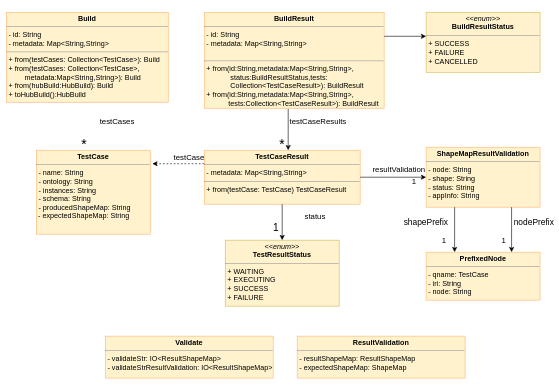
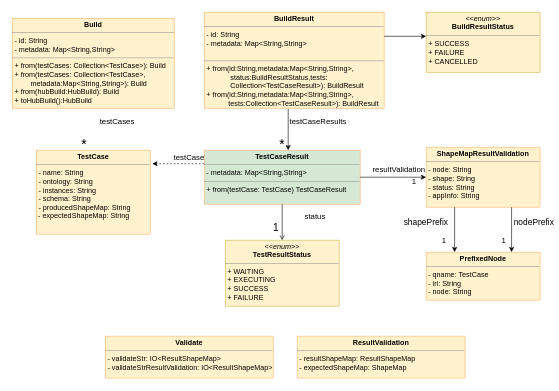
  <mxCell id="0" />
  <mxCell id="1" parent="0" />
- <mxCell id="2" value="&lt;p style=&quot;margin: 0px ; margin-top: 4px ; text-align: center&quot;&gt;&lt;b&gt;Build&lt;/b&gt;&lt;br&gt;&lt;/p&gt;&lt;hr size=&quot;1&quot;&gt;&lt;p style=&quot;margin: 0px ; margin-left: 4px&quot;&gt;- id: String&lt;/p&gt;&lt;p style=&quot;margin: 0px ; margin-left: 4px&quot;&gt;- metadata: Map&amp;lt;String,String&amp;gt;&lt;/p&gt;&lt;hr size=&quot;1&quot;&gt;&lt;p style=&quot;margin: 0px ; margin-left: 4px&quot;&gt;+ from(testCases: Collection&amp;lt;TestCase&amp;gt;): Build&lt;/p&gt;&lt;p style=&quot;margin: 0px ; margin-left: 4px&quot;&gt;+ from(testCases: Collection&amp;lt;TestCase&amp;gt;,&lt;/p&gt;&lt;p style=&quot;margin: 0px ; margin-left: 4px&quot;&gt;&amp;nbsp; &amp;nbsp; &amp;nbsp; &amp;nbsp; metadata:Map&amp;lt;String,String&amp;gt;): Build&lt;/p&gt;&lt;p style=&quot;margin: 0px ; margin-left: 4px&quot;&gt;+ from(hubBuild:HubBuild): Build&lt;/p&gt;&lt;p style=&quot;margin: 0px ; margin-left: 4px&quot;&gt;+ toHubBuild():HubBuild&lt;br&gt;&lt;/p&gt;" style="verticalAlign=top;align=left;overflow=fill;fontSize=12;fontFamily=Helvetica;html=1;fillColor=#fff2cc;strokeColor=#FFB570;" vertex="1" parent="1"><mxGeometry x="10" y="20" width="270" height="150" as="geometry" /></mxCell>
+ <mxCell id="2" value="&lt;p style=&quot;margin: 0px ; margin-top: 4px ; text-align: center&quot;&gt;&lt;b&gt;Build&lt;/b&gt;&lt;br&gt;&lt;/p&gt;&lt;hr size=&quot;1&quot;&gt;&lt;p style=&quot;margin: 0px ; margin-left: 4px&quot;&gt;- id: String&lt;/p&gt;&lt;p style=&quot;margin: 0px ; margin-left: 4px&quot;&gt;- metadata: Map&amp;lt;String,String&amp;gt;&lt;/p&gt;&lt;hr size=&quot;1&quot;&gt;&lt;p style=&quot;margin: 0px ; margin-left: 4px&quot;&gt;+ from(testCases: Collection&amp;lt;TestCase&amp;gt;): Build&lt;/p&gt;&lt;p style=&quot;margin: 0px ; margin-left: 4px&quot;&gt;+ from(testCases: Collection&amp;lt;TestCase&amp;gt;,&lt;/p&gt;&lt;p style=&quot;margin: 0px ; margin-left: 4px&quot;&gt;&amp;nbsp; &amp;nbsp; &amp;nbsp; &amp;nbsp; metadata:Map&amp;lt;String,String&amp;gt;): Build&lt;/p&gt;&lt;p style=&quot;margin: 0px ; margin-left: 4px&quot;&gt;+ from(hubBuild:HubBuild): Build&lt;/p&gt;&lt;p style=&quot;margin: 0px ; margin-left: 4px&quot;&gt;+ toHubBuild():HubBuild&lt;br&gt;&lt;/p&gt;" style="verticalAlign=top;align=left;overflow=fill;fontSize=12;fontFamily=Helvetica;html=1;fillColor=#fff2cc;strokeColor=#FFB570;" vertex="1" parent="1"><mxGeometry x="20" y="30" width="270" height="150" as="geometry" /></mxCell>
  <mxCell id="3" value="&lt;p style=&quot;margin: 0px ; margin-top: 4px ; text-align: center&quot;&gt;&lt;b&gt;BuildResult&lt;/b&gt;&lt;br&gt;&lt;/p&gt;&lt;hr size=&quot;1&quot;&gt;&lt;p style=&quot;margin: 0px ; margin-left: 4px&quot;&gt;- id: String&lt;/p&gt;&lt;p style=&quot;margin: 0px ; margin-left: 4px&quot;&gt;- metadata: Map&amp;lt;String,String&amp;gt;&lt;/p&gt;&lt;p style=&quot;margin: 0px ; margin-left: 4px&quot;&gt;&lt;br&gt;&lt;/p&gt;&lt;hr size=&quot;1&quot;&gt;&lt;p style=&quot;margin: 0px ; margin-left: 4px&quot;&gt;+ from(id:String,metadata:Map&amp;lt;String,String&amp;gt;,&lt;/p&gt;&lt;p style=&quot;margin: 0px ; margin-left: 4px&quot;&gt;&amp;nbsp; &amp;nbsp; &amp;nbsp; &amp;nbsp; &amp;nbsp; &amp;nbsp; status:BuildResultStatus,tests:&lt;/p&gt;&lt;p style=&quot;margin: 0px ; margin-left: 4px&quot;&gt;&amp;nbsp; &amp;nbsp; &amp;nbsp; &amp;nbsp; &amp;nbsp; &amp;nbsp; Collection&amp;lt;TestCaseResult&amp;gt;):&lt;span&gt;&amp;nbsp;BuildResult&lt;/span&gt;&lt;/p&gt;&lt;p style=&quot;margin: 0px 0px 0px 4px&quot;&gt;+ from(id:String,metadata:Map&amp;lt;String,String&amp;gt;,&lt;/p&gt;&lt;p style=&quot;margin: 0px 0px 0px 4px&quot;&gt;&amp;nbsp; &amp;nbsp; &amp;nbsp; &amp;nbsp; &amp;nbsp; &amp;nbsp;tests:Collection&amp;lt;TestCaseResult&amp;gt;):&amp;nbsp;BuildResult&lt;/p&gt;" style="verticalAlign=top;align=left;overflow=fill;fontSize=12;fontFamily=Helvetica;html=1;fillColor=#fff2cc;strokeColor=#FFB570;" vertex="1" parent="1"><mxGeometry x="340" y="20" width="300" height="160" as="geometry" /></mxCell>
  <mxCell id="4" value="&lt;p style=&quot;margin: 0px ; margin-top: 4px ; text-align: center&quot;&gt;&lt;i&gt;&amp;lt;&amp;lt;enum&amp;gt;&amp;gt;&lt;/i&gt;&lt;br&gt;&lt;b&gt;BuildResultStatus&lt;/b&gt;&lt;/p&gt;&lt;hr size=&quot;1&quot;&gt;&lt;p style=&quot;margin: 0px ; margin-left: 4px&quot;&gt;+ SUCCESS&lt;br&gt;+ FAILURE&lt;/p&gt;&lt;p style=&quot;margin: 0px ; margin-left: 4px&quot;&gt;+ CANCELLED&lt;/p&gt;" style="verticalAlign=top;align=left;overflow=fill;fontSize=12;fontFamily=Helvetica;html=1;fillColor=#fff2cc;strokeColor=#d6b656;" vertex="1" parent="1"><mxGeometry x="710" y="20" width="190" height="100" as="geometry" /></mxCell>
  <mxCell id="5" value="" style="endArrow=classic;html=1;exitX=1;exitY=0.25;exitDx=0;exitDy=0;" edge="1" parent="1" source="3"><mxGeometry width="50" height="50" relative="1" as="geometry"><mxPoint x="230" y="639" as="sourcePoint" /><mxPoint x="710" y="60" as="targetPoint" /></mxGeometry></mxCell>
  <mxCell id="6" value="&lt;p style=&quot;margin: 0px ; margin-top: 4px ; text-align: center&quot;&gt;&lt;b&gt;TestCase&lt;/b&gt;&lt;/p&gt;&lt;hr size=&quot;1&quot;&gt;&lt;p style=&quot;margin: 0px ; margin-left: 4px&quot;&gt;- name: String&lt;/p&gt;&lt;p style=&quot;margin: 0px ; margin-left: 4px&quot;&gt;- ontology: String&lt;br&gt;&lt;/p&gt;&lt;p style=&quot;margin: 0px ; margin-left: 4px&quot;&gt;- instances: String&lt;br&gt;&lt;/p&gt;&lt;p style=&quot;margin: 0px ; margin-left: 4px&quot;&gt;- schema: String&lt;br&gt;&lt;/p&gt;&lt;p style=&quot;margin: 0px ; margin-left: 4px&quot;&gt;- producedShapeMap: String&lt;br&gt;&lt;/p&gt;&amp;nbsp;- expectedShapeMap: String&lt;br&gt;&lt;p style=&quot;margin: 0px ; margin-left: 4px&quot;&gt;&lt;br&gt;&lt;/p&gt;&lt;p style=&quot;margin: 0px ; margin-left: 4px&quot;&gt;&lt;br&gt;&lt;/p&gt;" style="verticalAlign=top;align=left;overflow=fill;fontSize=12;fontFamily=Helvetica;html=1;fillColor=#fff2cc;strokeColor=#FFB570;" vertex="1" parent="1"><mxGeometry x="60" y="250" width="190" height="140" as="geometry" /></mxCell>
- <mxCell id="7" value="&lt;p style=&quot;margin: 0px ; margin-top: 4px ; text-align: center&quot;&gt;&lt;b&gt;TestCaseResult&lt;/b&gt;&lt;br&gt;&lt;/p&gt;&lt;hr size=&quot;1&quot;&gt;&lt;p style=&quot;margin: 0px ; margin-left: 4px&quot;&gt;&lt;span&gt;- metadata: Map&amp;lt;String,String&amp;gt;&lt;/span&gt;&lt;br&gt;&lt;/p&gt;&lt;hr size=&quot;1&quot;&gt;&lt;p style=&quot;margin: 0px ; margin-left: 4px&quot;&gt;+ from(testCase: TestCase) TestCaseResult&lt;/p&gt;" style="verticalAlign=top;align=left;overflow=fill;fontSize=12;fontFamily=Helvetica;html=1;fillColor=#fff2cc;strokeColor=#FFB570;" vertex="1" parent="1"><mxGeometry x="340" y="250" width="260" height="90" as="geometry" /></mxCell>
+ <mxCell id="7" value="&lt;p style=&quot;margin: 0px ; margin-top: 4px ; text-align: center&quot;&gt;&lt;b&gt;TestCaseResult&lt;/b&gt;&lt;br&gt;&lt;/p&gt;&lt;hr size=&quot;1&quot;&gt;&lt;p style=&quot;margin: 0px ; margin-left: 4px&quot;&gt;&lt;span&gt;- metadata: Map&amp;lt;String,String&amp;gt;&lt;/span&gt;&lt;br&gt;&lt;/p&gt;&lt;hr size=&quot;1&quot;&gt;&lt;p style=&quot;margin: 0px ; margin-left: 4px&quot;&gt;+ from(testCase: TestCase) TestCaseResult&lt;/p&gt;" style="verticalAlign=top;align=left;overflow=fill;fontSize=12;fontFamily=Helvetica;html=1;fillColor=#d5e8d4;strokeColor=#FFB570;" vertex="1" parent="1"><mxGeometry x="340" y="250" width="260" height="90" as="geometry" /></mxCell>
  <mxCell id="8" value="" style="endArrow=classic;html=1;fontSize=19;entryX=0.75;entryY=1;entryDx=0;entryDy=0;" edge="1" parent="1" target="29"><mxGeometry width="50" height="50" relative="1" as="geometry"><mxPoint x="480" y="181" as="sourcePoint" /><mxPoint x="510" y="494" as="targetPoint" /></mxGeometry></mxCell>
  <mxCell id="9" value="*" style="text;html=1;strokeColor=none;fillColor=none;align=center;verticalAlign=middle;whiteSpace=wrap;rounded=0;fontSize=19;" vertex="1" parent="1"><mxGeometry x="470" y="480" width="40" height="20" as="geometry" /></mxCell>
  <mxCell id="10" value="&lt;p style=&quot;margin: 0px ; margin-top: 4px ; text-align: center&quot;&gt;&lt;i&gt;&amp;lt;&amp;lt;enum&amp;gt;&amp;gt;&lt;/i&gt;&lt;br&gt;&lt;b&gt;TestResultStatus&lt;/b&gt;&lt;/p&gt;&lt;hr size=&quot;1&quot;&gt;&lt;p style=&quot;margin: 0px ; margin-left: 4px&quot;&gt;+ WAITING&lt;br&gt;+ EXECUTING&lt;/p&gt;&lt;p style=&quot;margin: 0px ; margin-left: 4px&quot;&gt;+ SUCCESS&lt;/p&gt;&lt;p style=&quot;margin: 0px ; margin-left: 4px&quot;&gt;+ FAILURE&lt;/p&gt;" style="verticalAlign=top;align=left;overflow=fill;fontSize=12;fontFamily=Helvetica;html=1;fillColor=#fff2cc;strokeColor=#d6b656;" vertex="1" parent="1"><mxGeometry x="375" y="400" width="190" height="110" as="geometry" /></mxCell>
- <mxCell id="11" value="" style="endArrow=classic;html=1;fontSize=19;entryX=0.5;entryY=0;entryDx=0;entryDy=0;exitX=0.5;exitY=1;exitDx=0;exitDy=0;" edge="1" parent="1" source="7" target="10"><mxGeometry width="50" height="50" relative="1" as="geometry"><mxPoint x="540" y="640" as="sourcePoint" /><mxPoint x="590" y="590" as="targetPoint" /></mxGeometry></mxCell>
+ <mxCell id="11" value="" style="endArrow=open;html=1;fontSize=19;entryX=0.5;entryY=0;entryDx=0;entryDy=0;exitX=0.5;exitY=1;exitDx=0;exitDy=0;" edge="1" parent="1" source="7" target="10"><mxGeometry width="50" height="50" relative="1" as="geometry"><mxPoint x="540" y="640" as="sourcePoint" /><mxPoint x="590" y="590" as="targetPoint" /></mxGeometry></mxCell>
  <mxCell id="12" value="&lt;p style=&quot;margin: 0px ; margin-top: 4px ; text-align: center&quot;&gt;&lt;b&gt;ShapeMapResultValidation&lt;/b&gt;&lt;/p&gt;&lt;hr size=&quot;1&quot;&gt;&lt;p style=&quot;margin: 0px ; margin-left: 4px&quot;&gt;- node: String&lt;/p&gt;&lt;p style=&quot;margin: 0px ; margin-left: 4px&quot;&gt;- shape: String&lt;br&gt;&lt;/p&gt;&lt;p style=&quot;margin: 0px ; margin-left: 4px&quot;&gt;- status: String&lt;br&gt;&lt;/p&gt;&lt;p style=&quot;margin: 0px ; margin-left: 4px&quot;&gt;- appInfo: String&lt;/p&gt;&lt;br&gt;&lt;p style=&quot;margin: 0px ; margin-left: 4px&quot;&gt;&lt;br&gt;&lt;/p&gt;&lt;p style=&quot;margin: 0px ; margin-left: 4px&quot;&gt;&lt;br&gt;&lt;/p&gt;" style="verticalAlign=top;align=left;overflow=fill;fontSize=12;fontFamily=Helvetica;html=1;fillColor=#fff2cc;strokeColor=#FFB570;" vertex="1" parent="1"><mxGeometry x="710" y="245" width="190" height="100" as="geometry" /></mxCell>
  <mxCell id="13" value="&lt;p style=&quot;margin: 0px ; margin-top: 4px ; text-align: center&quot;&gt;&lt;b&gt;PrefixedNode&lt;/b&gt;&lt;/p&gt;&lt;hr size=&quot;1&quot;&gt;&lt;p style=&quot;margin: 0px ; margin-left: 4px&quot;&gt;- qname: TestCase&lt;/p&gt;&lt;p style=&quot;margin: 0px ; margin-left: 4px&quot;&gt;- iri: String&lt;br&gt;&lt;/p&gt;&lt;p style=&quot;margin: 0px ; margin-left: 4px&quot;&gt;- node: String&lt;br&gt;&lt;/p&gt;&lt;br&gt;&lt;p style=&quot;margin: 0px ; margin-left: 4px&quot;&gt;&lt;br&gt;&lt;/p&gt;&lt;p style=&quot;margin: 0px ; margin-left: 4px&quot;&gt;&lt;br&gt;&lt;/p&gt;" style="verticalAlign=top;align=left;overflow=fill;fontSize=12;fontFamily=Helvetica;html=1;fillColor=#fff2cc;strokeColor=#FFB570;" vertex="1" parent="1"><mxGeometry x="710" y="420" width="190" height="80" as="geometry" /></mxCell>
  <mxCell id="14" value="&lt;font style=&quot;font-size: 17px;&quot;&gt;1&lt;/font&gt;" style="text;html=1;strokeColor=none;fillColor=none;align=center;verticalAlign=middle;whiteSpace=wrap;rounded=0;fontSize=17;" vertex="1" parent="1"><mxGeometry x="440" y="370" width="40" height="20" as="geometry" /></mxCell>
  <mxCell id="15" value="" style="endArrow=classic;html=1;fontSize=19;entryX=0;entryY=0.5;entryDx=0;entryDy=0;exitX=1;exitY=0.5;exitDx=0;exitDy=0;" edge="1" parent="1" source="7" target="12"><mxGeometry width="50" height="50" relative="1" as="geometry"><mxPoint x="760" y="530" as="sourcePoint" /><mxPoint x="810" y="480" as="targetPoint" /></mxGeometry></mxCell>
  <mxCell id="16" value="&lt;font style=&quot;font-size: 13px&quot;&gt;1&lt;/font&gt;" style="text;html=1;strokeColor=none;fillColor=none;align=center;verticalAlign=middle;whiteSpace=wrap;rounded=0;fontSize=19;" vertex="1" parent="1"><mxGeometry x="670" y="290" width="40" height="20" as="geometry" /></mxCell>
  <mxCell id="17" value="" style="endArrow=classic;html=1;fontSize=19;entryX=0.75;entryY=0;entryDx=0;entryDy=0;exitX=0.75;exitY=1;exitDx=0;exitDy=0;" edge="1" parent="1" source="12" target="13"><mxGeometry width="50" height="50" relative="1" as="geometry"><mxPoint x="950" y="590" as="sourcePoint" /><mxPoint x="1000" y="540" as="targetPoint" /></mxGeometry></mxCell>
  <mxCell id="18" value="" style="endArrow=classic;html=1;fontSize=19;entryX=0.25;entryY=0;entryDx=0;entryDy=0;exitX=0.25;exitY=1;exitDx=0;exitDy=0;" edge="1" parent="1" source="12" target="13"><mxGeometry width="50" height="50" relative="1" as="geometry"><mxPoint x="1001.91" y="554" as="sourcePoint" /><mxPoint x="1002.5" y="600" as="targetPoint" /></mxGeometry></mxCell>
  <mxCell id="19" value="nodePrefix" style="text;html=1;strokeColor=none;fillColor=none;align=center;verticalAlign=middle;whiteSpace=wrap;rounded=0;fontSize=14;" vertex="1" parent="1"><mxGeometry x="870" y="360" width="40" height="20" as="geometry" /></mxCell>
  <mxCell id="20" value="shapePrefix" style="text;html=1;strokeColor=none;fillColor=none;align=center;verticalAlign=middle;whiteSpace=wrap;rounded=0;fontSize=14;" vertex="1" parent="1"><mxGeometry x="690" y="360" width="40" height="20" as="geometry" /></mxCell>
  <mxCell id="21" value="&lt;font style=&quot;font-size: 13px&quot;&gt;1&lt;/font&gt;" style="text;html=1;strokeColor=none;fillColor=none;align=center;verticalAlign=middle;whiteSpace=wrap;rounded=0;fontSize=19;" vertex="1" parent="1"><mxGeometry x="720" y="390" width="40" height="20" as="geometry" /></mxCell>
  <mxCell id="22" value="&lt;font style=&quot;font-size: 13px&quot;&gt;1&lt;/font&gt;" style="text;html=1;strokeColor=none;fillColor=none;align=center;verticalAlign=middle;whiteSpace=wrap;rounded=0;fontSize=19;" vertex="1" parent="1"><mxGeometry x="820" y="390" width="40" height="20" as="geometry" /></mxCell>
  <mxCell id="23" value="&lt;span style=&quot;font-size: 13px&quot;&gt;resultValidation&lt;/span&gt;" style="text;html=1;strokeColor=none;fillColor=none;align=center;verticalAlign=middle;whiteSpace=wrap;rounded=0;fontSize=19;" vertex="1" parent="1"><mxGeometry x="630" y="270" width="70" height="20" as="geometry" /></mxCell>
  <mxCell id="24" value="&lt;font style=&quot;font-size: 13px&quot;&gt;testCaseResults&lt;/font&gt;" style="text;html=1;strokeColor=none;fillColor=none;align=center;verticalAlign=middle;whiteSpace=wrap;rounded=0;fontSize=19;" vertex="1" parent="1"><mxGeometry x="495" y="190" width="70" height="20" as="geometry" /></mxCell>
  <mxCell id="25" value="&lt;font style=&quot;font-size: 13px&quot;&gt;status&lt;/font&gt;" style="text;html=1;strokeColor=none;fillColor=none;align=center;verticalAlign=middle;whiteSpace=wrap;rounded=0;fontSize=19;" vertex="1" parent="1"><mxGeometry x="490" y="350" width="70" height="20" as="geometry" /></mxCell>
  <mxCell id="26" value="&lt;font style=&quot;font-size: 13px&quot;&gt;testCases&lt;/font&gt;" style="text;html=1;strokeColor=none;fillColor=none;align=center;verticalAlign=middle;whiteSpace=wrap;rounded=0;fontSize=19;" vertex="1" parent="1"><mxGeometry x="160" y="190" width="70" height="20" as="geometry" /></mxCell>
  <mxCell id="27" style="edgeStyle=orthogonalEdgeStyle;rounded=0;orthogonalLoop=1;jettySize=auto;html=1;exitX=0.5;exitY=1;exitDx=0;exitDy=0;" edge="1" parent="1" source="26" target="26"><mxGeometry relative="1" as="geometry" /></mxCell>
  <mxCell id="28" value="*" style="text;html=1;strokeColor=none;fillColor=none;align=center;verticalAlign=middle;whiteSpace=wrap;rounded=0;fontSize=23;" vertex="1" parent="1"><mxGeometry x="120" y="230" width="40" height="20" as="geometry" /></mxCell>
  <mxCell id="29" value="*" style="text;html=1;strokeColor=none;fillColor=none;align=center;verticalAlign=middle;whiteSpace=wrap;rounded=0;fontSize=23;" vertex="1" parent="1"><mxGeometry x="450" y="230" width="40" height="20" as="geometry" /></mxCell>
  <mxCell id="30" value="" style="endArrow=classic;html=1;fontSize=19;entryX=1.018;entryY=0.161;entryDx=0;entryDy=0;exitX=0;exitY=0.25;exitDx=0;exitDy=0;entryPerimeter=0;dashed=1;" edge="1" parent="1" source="7" target="6"><mxGeometry width="50" height="50" relative="1" as="geometry"><mxPoint x="500" y="350" as="sourcePoint" /><mxPoint x="650" y="610" as="targetPoint" /></mxGeometry></mxCell>
  <mxCell id="31" value="&lt;font style=&quot;font-size: 13px&quot;&gt;testCase&lt;/font&gt;" style="text;html=1;strokeColor=none;fillColor=none;align=center;verticalAlign=middle;whiteSpace=wrap;rounded=0;fontSize=19;" vertex="1" parent="1"><mxGeometry x="280" y="250" width="70" height="20" as="geometry" /></mxCell>
  <mxCell id="32" value="&lt;p style=&quot;margin: 0px ; margin-top: 4px ; text-align: center&quot;&gt;&lt;b&gt;ResultValidation&lt;/b&gt;&lt;/p&gt;&lt;hr size=&quot;1&quot;&gt;&lt;p style=&quot;margin: 0px ; margin-left: 4px&quot;&gt;- resultShapeMap: ResultShapeMap&lt;br&gt;&lt;/p&gt;&lt;p style=&quot;margin: 0px ; margin-left: 4px&quot;&gt;- expectedShapeMap: ShapeMap&lt;/p&gt;&lt;br&gt;&lt;p style=&quot;margin: 0px ; margin-left: 4px&quot;&gt;&lt;br&gt;&lt;/p&gt;&lt;p style=&quot;margin: 0px ; margin-left: 4px&quot;&gt;&lt;br&gt;&lt;/p&gt;" style="verticalAlign=top;align=left;overflow=fill;fontSize=12;fontFamily=Helvetica;html=1;fillColor=#fff2cc;strokeColor=#FFB570;" vertex="1" parent="1"><mxGeometry x="495" y="560" width="280" height="70" as="geometry" /></mxCell>
  <mxCell id="33" value="&lt;p style=&quot;margin: 0px ; margin-top: 4px ; text-align: center&quot;&gt;&lt;b&gt;Validate&lt;/b&gt;&lt;/p&gt;&lt;hr size=&quot;1&quot;&gt;&lt;p style=&quot;margin: 0px ; margin-left: 4px&quot;&gt;- validateStr: IO&amp;lt;ResultShapeMap&amp;gt;&lt;br&gt;&lt;/p&gt;&lt;p style=&quot;margin: 0px ; margin-left: 4px&quot;&gt;- validateStrResultValidation: IO&amp;lt;ResultShapeMap&amp;gt;&lt;/p&gt;&lt;br&gt;&lt;p style=&quot;margin: 0px ; margin-left: 4px&quot;&gt;&lt;br&gt;&lt;/p&gt;&lt;p style=&quot;margin: 0px ; margin-left: 4px&quot;&gt;&lt;br&gt;&lt;/p&gt;" style="verticalAlign=top;align=left;overflow=fill;fontSize=12;fontFamily=Helvetica;html=1;fillColor=#fff2cc;strokeColor=#FFB570;" vertex="1" parent="1"><mxGeometry x="175" y="560" width="280" height="70" as="geometry" /></mxCell>
